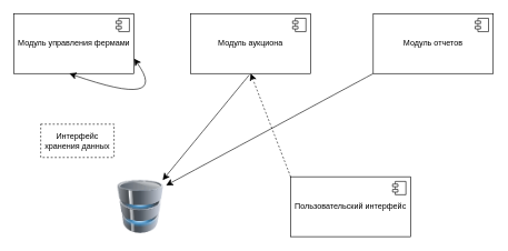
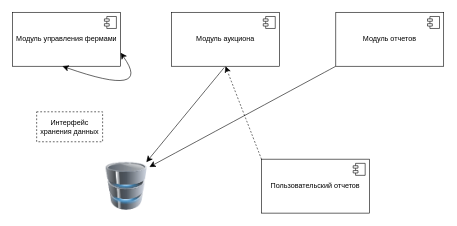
  <mxCell id="0" />
  <mxCell id="1" parent="0" />
  <mxCell id="2" value="Модуль управления фермами" style="html=1;dropTarget=0;whiteSpace=wrap;" vertex="1" parent="1"><mxGeometry x="20" y="20" width="180" height="90" as="geometry" /></mxCell>
  <mxCell id="3" value="" style="shape=module;jettyWidth=8;jettyHeight=4;" vertex="1" parent="2"><mxGeometry x="1" width="20" height="20" relative="1" as="geometry"><mxPoint x="-27" y="7" as="offset" /></mxGeometry></mxCell>
  <mxCell id="4" value="Модуль аукциона" style="html=1;dropTarget=0;whiteSpace=wrap;" vertex="1" parent="1"><mxGeometry x="285" y="20" width="180" height="90" as="geometry" /></mxCell>
  <mxCell id="5" value="" style="shape=module;jettyWidth=8;jettyHeight=4;" vertex="1" parent="4"><mxGeometry x="1" width="20" height="20" relative="1" as="geometry"><mxPoint x="-27" y="7" as="offset" /></mxGeometry></mxCell>
  <mxCell id="6" value="Модуль отчетов" style="html=1;dropTarget=0;whiteSpace=wrap;" vertex="1" parent="1"><mxGeometry x="559" y="20" width="180" height="90" as="geometry" /></mxCell>
  <mxCell id="7" value="" style="shape=module;jettyWidth=8;jettyHeight=4;" vertex="1" parent="6"><mxGeometry x="1" width="20" height="20" relative="1" as="geometry"><mxPoint x="-27" y="7" as="offset" /></mxGeometry></mxCell>
- <mxCell id="8" value="Пользовательский интерфейс" style="html=1;dropTarget=0;whiteSpace=wrap;" vertex="1" parent="1"><mxGeometry x="435" y="265" width="180" height="90" as="geometry" /></mxCell>
+ <mxCell id="8" value="Пользовательский отчетов" style="html=1;dropTarget=0;whiteSpace=wrap;" vertex="1" parent="1"><mxGeometry x="435" y="265" width="180" height="90" as="geometry" /></mxCell>
  <mxCell id="9" value="" style="shape=module;jettyWidth=8;jettyHeight=4;" vertex="1" parent="8"><mxGeometry x="1" width="20" height="20" relative="1" as="geometry"><mxPoint x="-27" y="7" as="offset" /></mxGeometry></mxCell>
  <mxCell id="10" value="" style="image;html=1;image=img/lib/clip_art/computers/Database_128x128.png" vertex="1" parent="1"><mxGeometry x="170" y="270" width="80" height="80" as="geometry" /></mxCell>
  <mxCell id="11" value="" style="endArrow=classic;html=1;rounded=0;fontSize=12;startSize=8;endSize=8;curved=1;exitX=0;exitY=0;exitDx=0;exitDy=0;entryX=0.5;entryY=1;entryDx=0;entryDy=0;dashed=1;" edge="1" parent="1" source="8" target="4"><mxGeometry width="50" height="50" relative="1" as="geometry"><mxPoint x="305" y="253" as="sourcePoint" /><mxPoint x="355" y="203" as="targetPoint" /></mxGeometry></mxCell>
  <mxCell id="12" value="" style="endArrow=classic;html=1;rounded=0;fontSize=12;startSize=8;endSize=8;curved=1;" edge="1" parent="1" target="10"><mxGeometry width="50" height="50" relative="1" as="geometry"><mxPoint x="373" y="112" as="sourcePoint" /><mxPoint x="355" y="203" as="targetPoint" /></mxGeometry></mxCell>
  <mxCell id="13" value="" style="endArrow=classic;html=1;rounded=0;fontSize=12;startSize=8;endSize=8;curved=1;exitX=0;exitY=1;exitDx=0;exitDy=0;entryX=0.975;entryY=0.1;entryDx=0;entryDy=0;entryPerimeter=0;" edge="1" parent="1" source="6" target="10"><mxGeometry width="50" height="50" relative="1" as="geometry"><mxPoint x="305" y="253" as="sourcePoint" /><mxPoint x="355" y="203" as="targetPoint" /></mxGeometry></mxCell>
  <mxCell id="14" value="" style="endArrow=classic;startArrow=classic;html=1;rounded=0;fontSize=12;startSize=8;endSize=8;curved=1;exitX=0.461;exitY=1;exitDx=0;exitDy=0;exitPerimeter=0;entryX=1;entryY=0.75;entryDx=0;entryDy=0;" edge="1" parent="1" source="2" target="2"><mxGeometry width="50" height="50" relative="1" as="geometry"><mxPoint x="305" y="253" as="sourcePoint" /><mxPoint x="103" y="196" as="targetPoint" /><Array as="points"><mxPoint x="254" y="163" /></Array></mxGeometry></mxCell>
  <mxCell id="15" value="Интерфейс хранения данных" style="html=1;whiteSpace=wrap;dashed=1;" vertex="1" parent="1"><mxGeometry x="60" y="186" width="110" height="50" as="geometry" /></mxCell>
